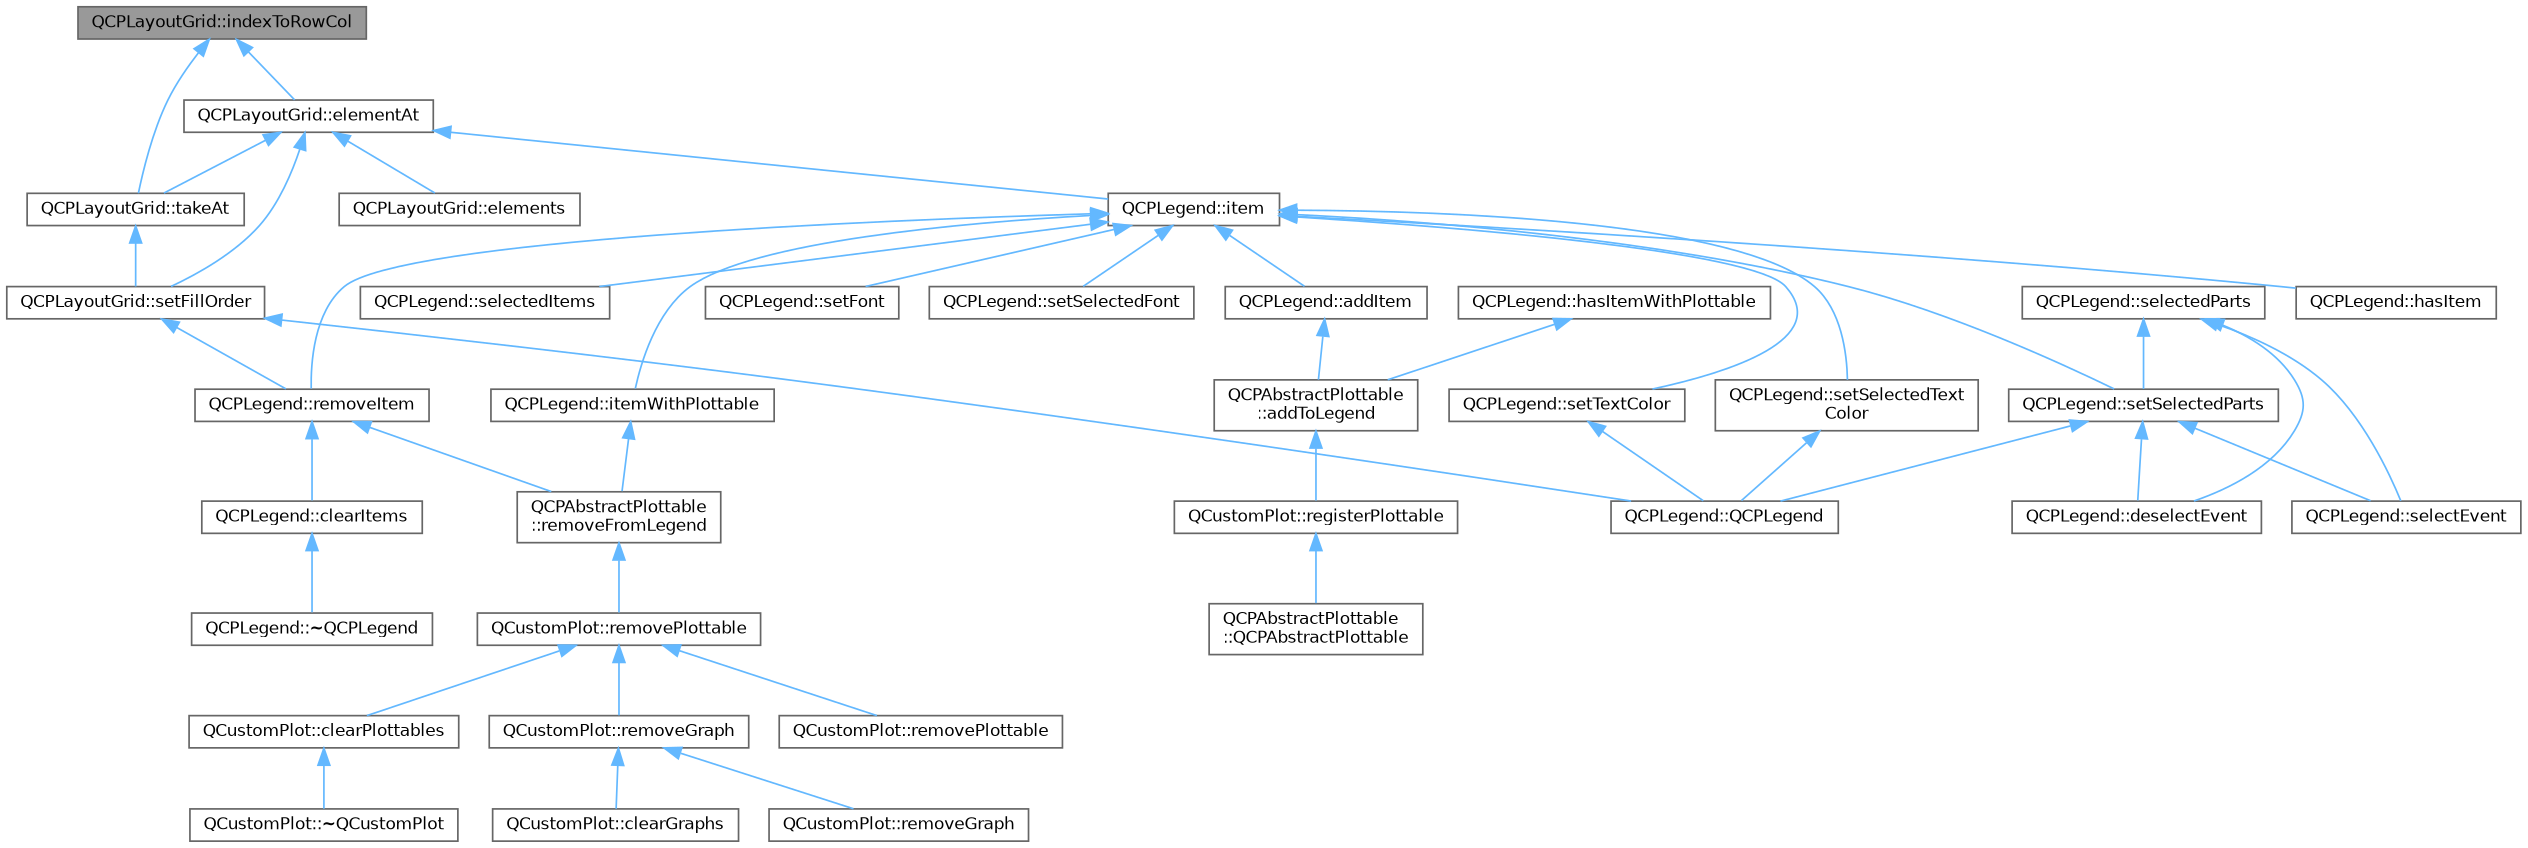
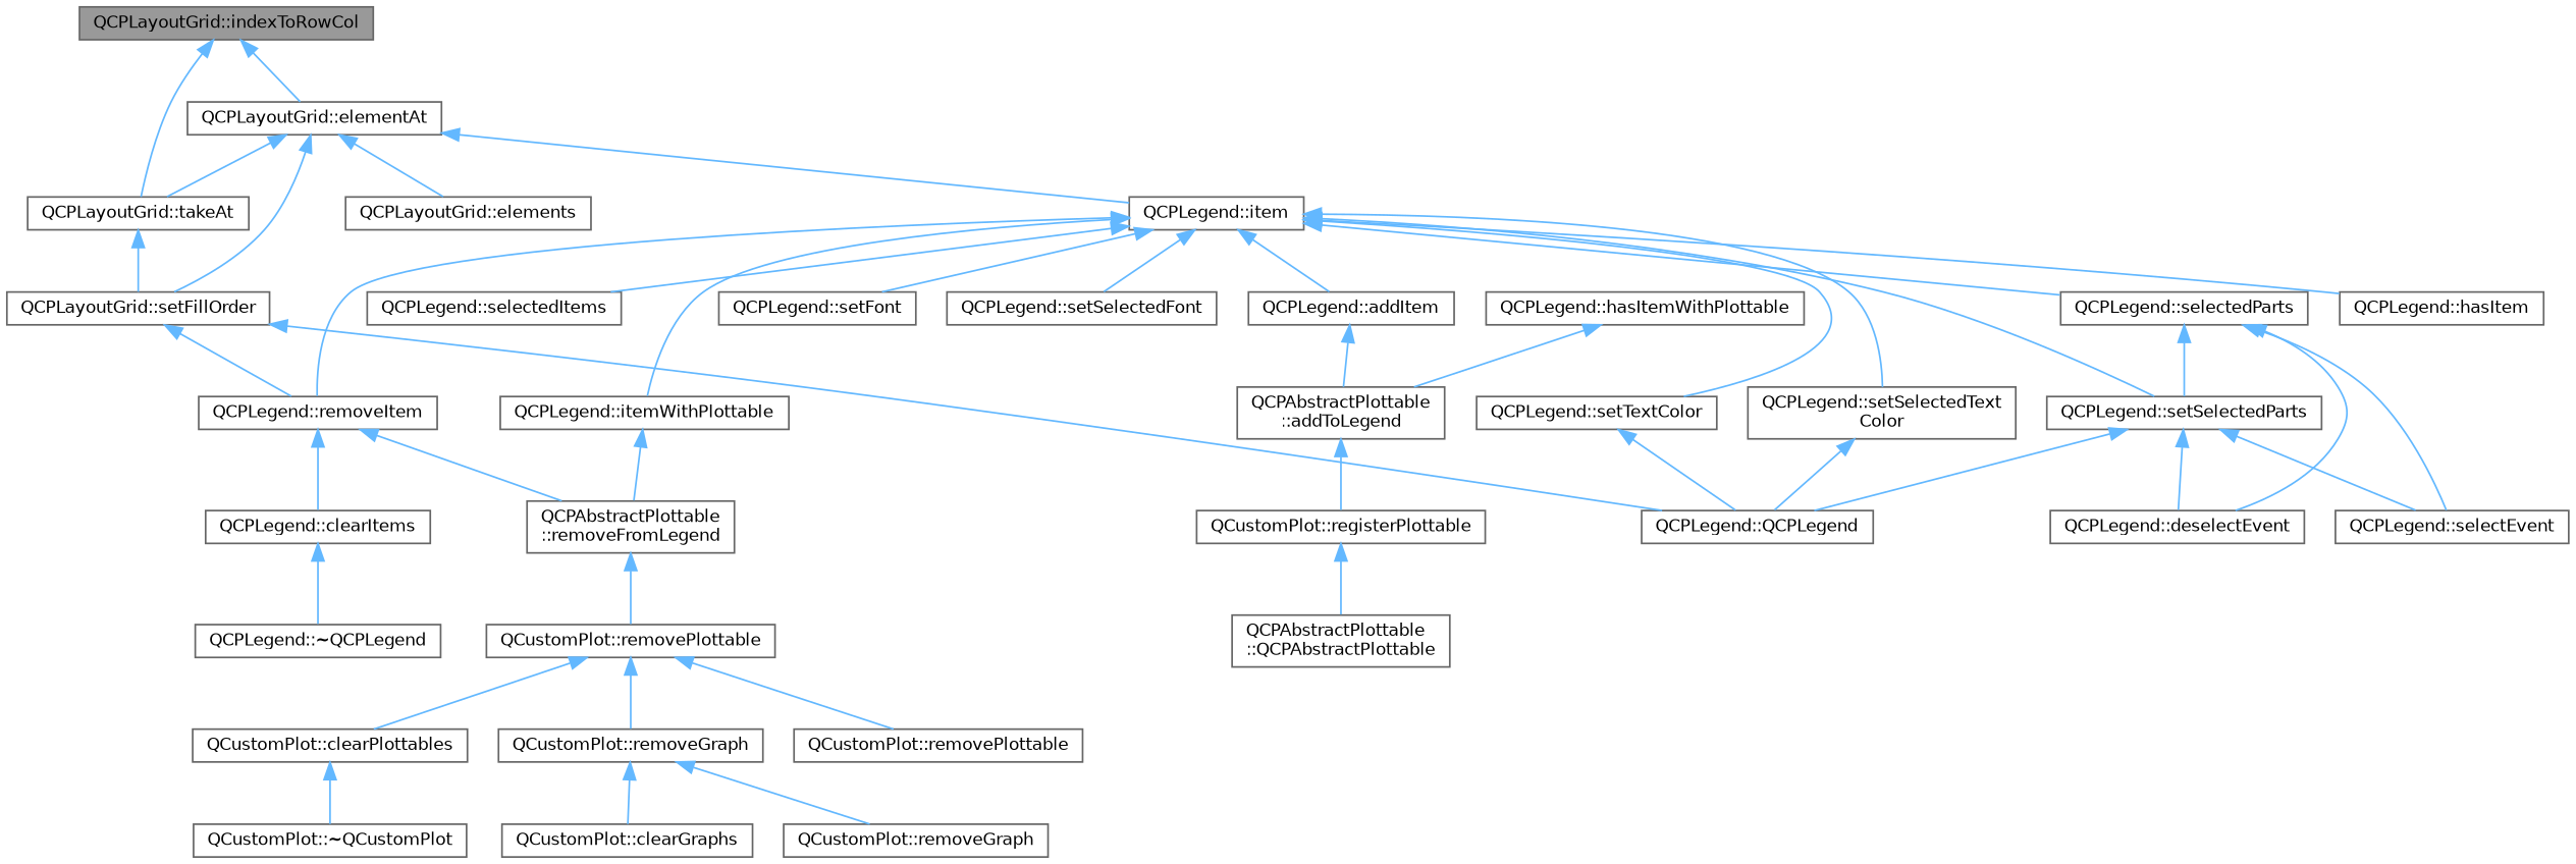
  digraph {
    rankdir=TB
    node [color=grey40 fillcolor=white fontname=Helvetica fontsize=10 shape=box style=filled]
    edge [color=steelblue1 dir=back fontname=Helvetica fontsize=10 labelfontname=Helvetica labelfontsize=10 style=solid]
    n1 [color=gray40 fillcolor=grey60 fontcolor=black height=0.2 label="QCPLayoutGrid::indexToRowCol" width=0.4]
    n2 [height=0.2 label="QCPLayoutGrid::elementAt" width=0.4]
    n3 [height=0.2 label="QCPLayoutGrid::takeAt" width=0.4]
    n4 [height=0.2 label="QCPLayoutGrid::elements" width=0.4]
    n5 [height=0.2 label="QCPLegend::item" width=0.4]
    n6 [height=0.2 label="QCPLayoutGrid::setFillOrder" width=0.4]
    n7 [height=0.2 label="QCPLegend::addItem" width=0.4]
    n8 [height=0.2 label="QCPLegend::hasItem" width=0.4]
    n9 [height=0.2 label="QCPLegend::itemWithPlottable" width=0.4]
    n10 [height=0.2 label="QCPLegend::removeItem" width=0.4]
    n11 [height=0.2 label="QCPLegend::selectedItems" width=0.4]
    n12 [height=0.2 label="QCPLegend::selectedParts" width=0.4]
    n13 [height=0.2 label="QCPLegend::setSelectedParts" width=0.4]
    n14 [height=0.2 label="QCPLegend::setFont" width=0.4]
    n15 [height=0.2 label="QCPLegend::setSelectedFont" width=0.4]
    n16 [height=0.2 label="QCPLegend::setSelectedText\lColor" width=0.4]
    n17 [height=0.2 label="QCPLegend::setTextColor" width=0.4]
    n18 [height=0.2 label="QCPLegend::QCPLegend" width=0.4]
    n19 [height=0.2 label="QCPAbstractPlottable\l::addToLegend" width=0.4]
    n20 [height=0.2 label="QCPAbstractPlottable\l::removeFromLegend" width=0.4]
    n21 [height=0.2 label="QCPLegend::clearItems" width=0.4]
    n22 [height=0.2 label="QCPLegend::deselectEvent" width=0.4]
    n23 [height=0.2 label="QCPLegend::selectEvent" width=0.4]
    n24 [height=0.2 label="QCustomPlot::registerPlottable" width=0.4]
    n25 [height=0.2 label="QCPAbstractPlottable\l::QCPAbstractPlottable" width=0.4]
    n26 [height=0.2 label="QCPLegend::hasItemWithPlottable" width=0.4]
    n27 [height=0.2 label="QCustomPlot::removePlottable" width=0.4]
    n28 [height=0.2 label="QCustomPlot::clearPlottables" width=0.4]
    n29 [height=0.2 label="QCustomPlot::removeGraph" width=0.4]
    n30 [height=0.2 label="QCustomPlot::removePlottable" width=0.4]
    n31 [height=0.2 label="QCustomPlot::~QCustomPlot" width=0.4]
    n32 [height=0.2 label="QCustomPlot::clearGraphs" width=0.4]
    n33 [height=0.2 label="QCustomPlot::removeGraph" width=0.4]
    n34 [height=0.2 label="QCPLegend::~QCPLegend" width=0.4]
    n1 -> n2
    n1 -> n3
    n2 -> n3
    n2 -> n4
    n2 -> n5
    n2 -> n6
    n3 -> n6
    n5 -> n7
    n5 -> n8
    n5 -> n9
    n5 -> n10
    n5 -> n11
+   n5 -> n12
    n5 -> n13
    n5 -> n14
    n5 -> n15
    n5 -> n16
    n5 -> n17
    n6 -> n10
    n6 -> n18
    n7 -> n19
    n9 -> n20
    n10 -> n20
    n10 -> n21
    n12 -> n13
    n12 -> n22
    n12 -> n23
    n13 -> n18
    n13 -> n22
    n13 -> n23
    n16 -> n18
    n17 -> n18
    n19 -> n24
    n20 -> n27
    n21 -> n34
    n24 -> n25
    n26 -> n19
    n27 -> n28
    n27 -> n29
    n27 -> n30
    n28 -> n31
    n29 -> n32
    n29 -> n33
  }
